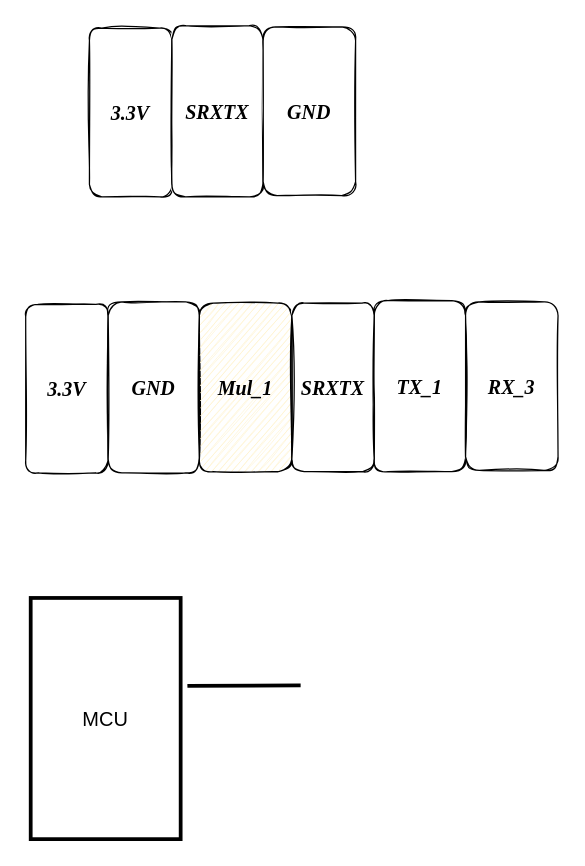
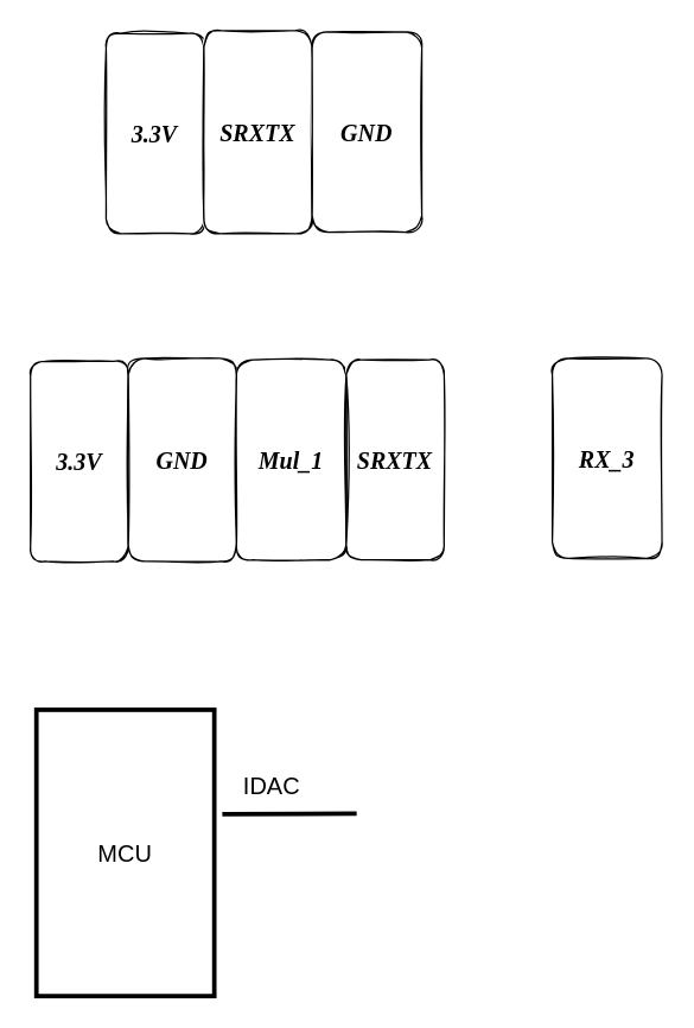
  <mxCell id="0" />
  <mxCell id="1" parent="0" />
  <mxCell id="2" value="&lt;font style=&quot;font-size: 16px&quot; face=&quot;Comic Sans MS&quot;&gt;&lt;b&gt;&lt;i&gt;3.3V&lt;/i&gt;&lt;/b&gt;&lt;/font&gt;" style="rounded=1;whiteSpace=wrap;html=1;sketch=1;fontFamily=MV Boid;" parent="1" vertex="1"><mxGeometry x="71" y="22" width="66" height="135" as="geometry" /></mxCell>
  <mxCell id="3" value="&lt;font face=&quot;Comic Sans MS&quot;&gt;&lt;span style=&quot;font-size: 16px&quot;&gt;&lt;b&gt;&lt;i&gt;SRXTX&lt;/i&gt;&lt;/b&gt;&lt;/span&gt;&lt;/font&gt;" style="rounded=1;whiteSpace=wrap;html=1;sketch=1;fontFamily=MV Boid;" parent="1" vertex="1"><mxGeometry x="137" y="20" width="73" height="137" as="geometry" /></mxCell>
  <mxCell id="4" value="&lt;font face=&quot;Comic Sans MS&quot;&gt;&lt;span style=&quot;font-size: 16px&quot;&gt;&lt;b&gt;&lt;i&gt;GND&lt;/i&gt;&lt;/b&gt;&lt;/span&gt;&lt;/font&gt;" style="rounded=1;whiteSpace=wrap;html=1;sketch=1;fontFamily=MV Boid;" parent="1" vertex="1"><mxGeometry x="210" y="21" width="74" height="135" as="geometry" /></mxCell>
  <mxCell id="5" value="&lt;font style=&quot;font-size: 16px&quot; face=&quot;Comic Sans MS&quot;&gt;&lt;b&gt;&lt;i&gt;3.3V&lt;/i&gt;&lt;/b&gt;&lt;/font&gt;" style="rounded=1;whiteSpace=wrap;html=1;sketch=1;fontFamily=MV Boid;" parent="1" vertex="1"><mxGeometry x="20" y="243" width="66" height="135" as="geometry" /></mxCell>
  <mxCell id="6" value="&lt;font face=&quot;Comic Sans MS&quot;&gt;&lt;span style=&quot;font-size: 16px&quot;&gt;&lt;b&gt;&lt;i&gt;GND&lt;/i&gt;&lt;/b&gt;&lt;/span&gt;&lt;/font&gt;" style="rounded=1;whiteSpace=wrap;html=1;sketch=1;fontFamily=MV Boid;" parent="1" vertex="1"><mxGeometry x="86" y="241" width="73" height="137" as="geometry" /></mxCell>
- <mxCell id="7" value="&lt;font face=&quot;Comic Sans MS&quot;&gt;&lt;span style=&quot;font-size: 16px&quot;&gt;&lt;b&gt;&lt;i&gt;Mul_1&lt;/i&gt;&lt;/b&gt;&lt;/span&gt;&lt;/font&gt;" style="rounded=1;whiteSpace=wrap;html=1;sketch=1;fontFamily=MV Boid;fillColor=#fff2cc;" parent="1" vertex="1"><mxGeometry x="159" y="242" width="74" height="135" as="geometry" /></mxCell>
+ <mxCell id="7" value="&lt;font face=&quot;Comic Sans MS&quot;&gt;&lt;span style=&quot;font-size: 16px&quot;&gt;&lt;b&gt;&lt;i&gt;Mul_1&lt;/i&gt;&lt;/b&gt;&lt;/span&gt;&lt;/font&gt;" style="rounded=1;whiteSpace=wrap;html=1;sketch=1;fontFamily=MV Boid;" parent="1" vertex="1"><mxGeometry x="159" y="242" width="74" height="135" as="geometry" /></mxCell>
  <mxCell id="8" value="&lt;font style=&quot;font-size: 16px&quot; face=&quot;Comic Sans MS&quot;&gt;&lt;b&gt;&lt;i&gt;SRXTX&lt;/i&gt;&lt;/b&gt;&lt;/font&gt;" style="rounded=1;whiteSpace=wrap;html=1;sketch=1;fontFamily=MV Boid;" parent="1" vertex="1"><mxGeometry x="233" y="242" width="66" height="135" as="geometry" /></mxCell>
- <mxCell id="9" value="&lt;font face=&quot;Comic Sans MS&quot;&gt;&lt;span style=&quot;font-size: 16px&quot;&gt;&lt;b&gt;&lt;i&gt;TX_1&lt;/i&gt;&lt;/b&gt;&lt;/span&gt;&lt;/font&gt;" style="rounded=1;whiteSpace=wrap;html=1;sketch=1;fontFamily=MV Boid;" parent="1" vertex="1"><mxGeometry x="299" y="240" width="73" height="137" as="geometry" /></mxCell>
  <mxCell id="10" value="&lt;font face=&quot;Comic Sans MS&quot;&gt;&lt;span style=&quot;font-size: 16px&quot;&gt;&lt;b&gt;&lt;i&gt;RX_3&lt;/i&gt;&lt;/b&gt;&lt;/span&gt;&lt;/font&gt;" style="rounded=1;whiteSpace=wrap;html=1;sketch=1;fontFamily=MV Boid;" parent="1" vertex="1"><mxGeometry x="372" y="241" width="74" height="135" as="geometry" /></mxCell>
  <mxCell id="11" value="&lt;font style=&quot;font-size: 16px&quot;&gt;MCU&lt;/font&gt;" style="whiteSpace=wrap;html=1;strokeWidth=3;rounded=0;" vertex="1" parent="1"><mxGeometry x="24" y="478" width="120" height="193" as="geometry" /></mxCell>
  <mxCell id="12" value="" style="endArrow=none;html=1;rounded=0;exitX=1.045;exitY=0.365;exitDx=0;exitDy=0;exitPerimeter=0;strokeWidth=3;" edge="1" parent="1" source="11"><mxGeometry width="50" height="50" relative="1" as="geometry"><mxPoint x="183" y="575" as="sourcePoint" /><mxPoint x="240" y="548" as="targetPoint" /></mxGeometry></mxCell>
+ <mxCell id="13" value="&lt;font style=&quot;font-size: 16px&quot;&gt;IDAC&lt;/font&gt;" style="text;html=1;strokeColor=none;fillColor=none;align=center;verticalAlign=middle;whiteSpace=wrap;rounded=0;" vertex="1" parent="1"><mxGeometry x="153" y="514" width="60" height="30" as="geometry" /></mxCell>
